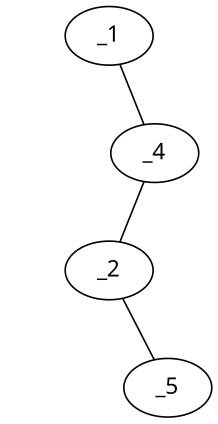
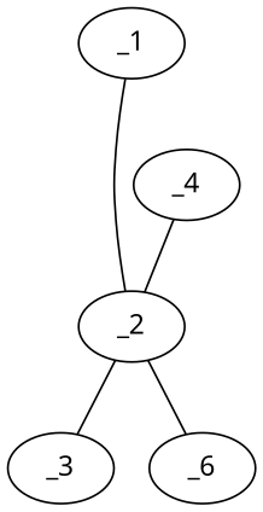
  graph {
    fontname="Noto Sans"
    node [fontname="Noto Sans"]
    edge [fontname="Noto Sans"]
-   _5 [x=1.99781 y=1.42911]
+   _3 [x=1.00398 y=2.6155]
+   _5 [x=1.99781 y=1.42911 label=_6]
    _1 [x=1.99827 y=1.18184]
    _2 [x=1.05957 y=0.59191]
    _4 [x=1.11145 y=1.74643]
-   _1 -- _4
+   _1 -- _2
+   _2 -- _3
    _2 -- _5
    _4 -- _2
  }
